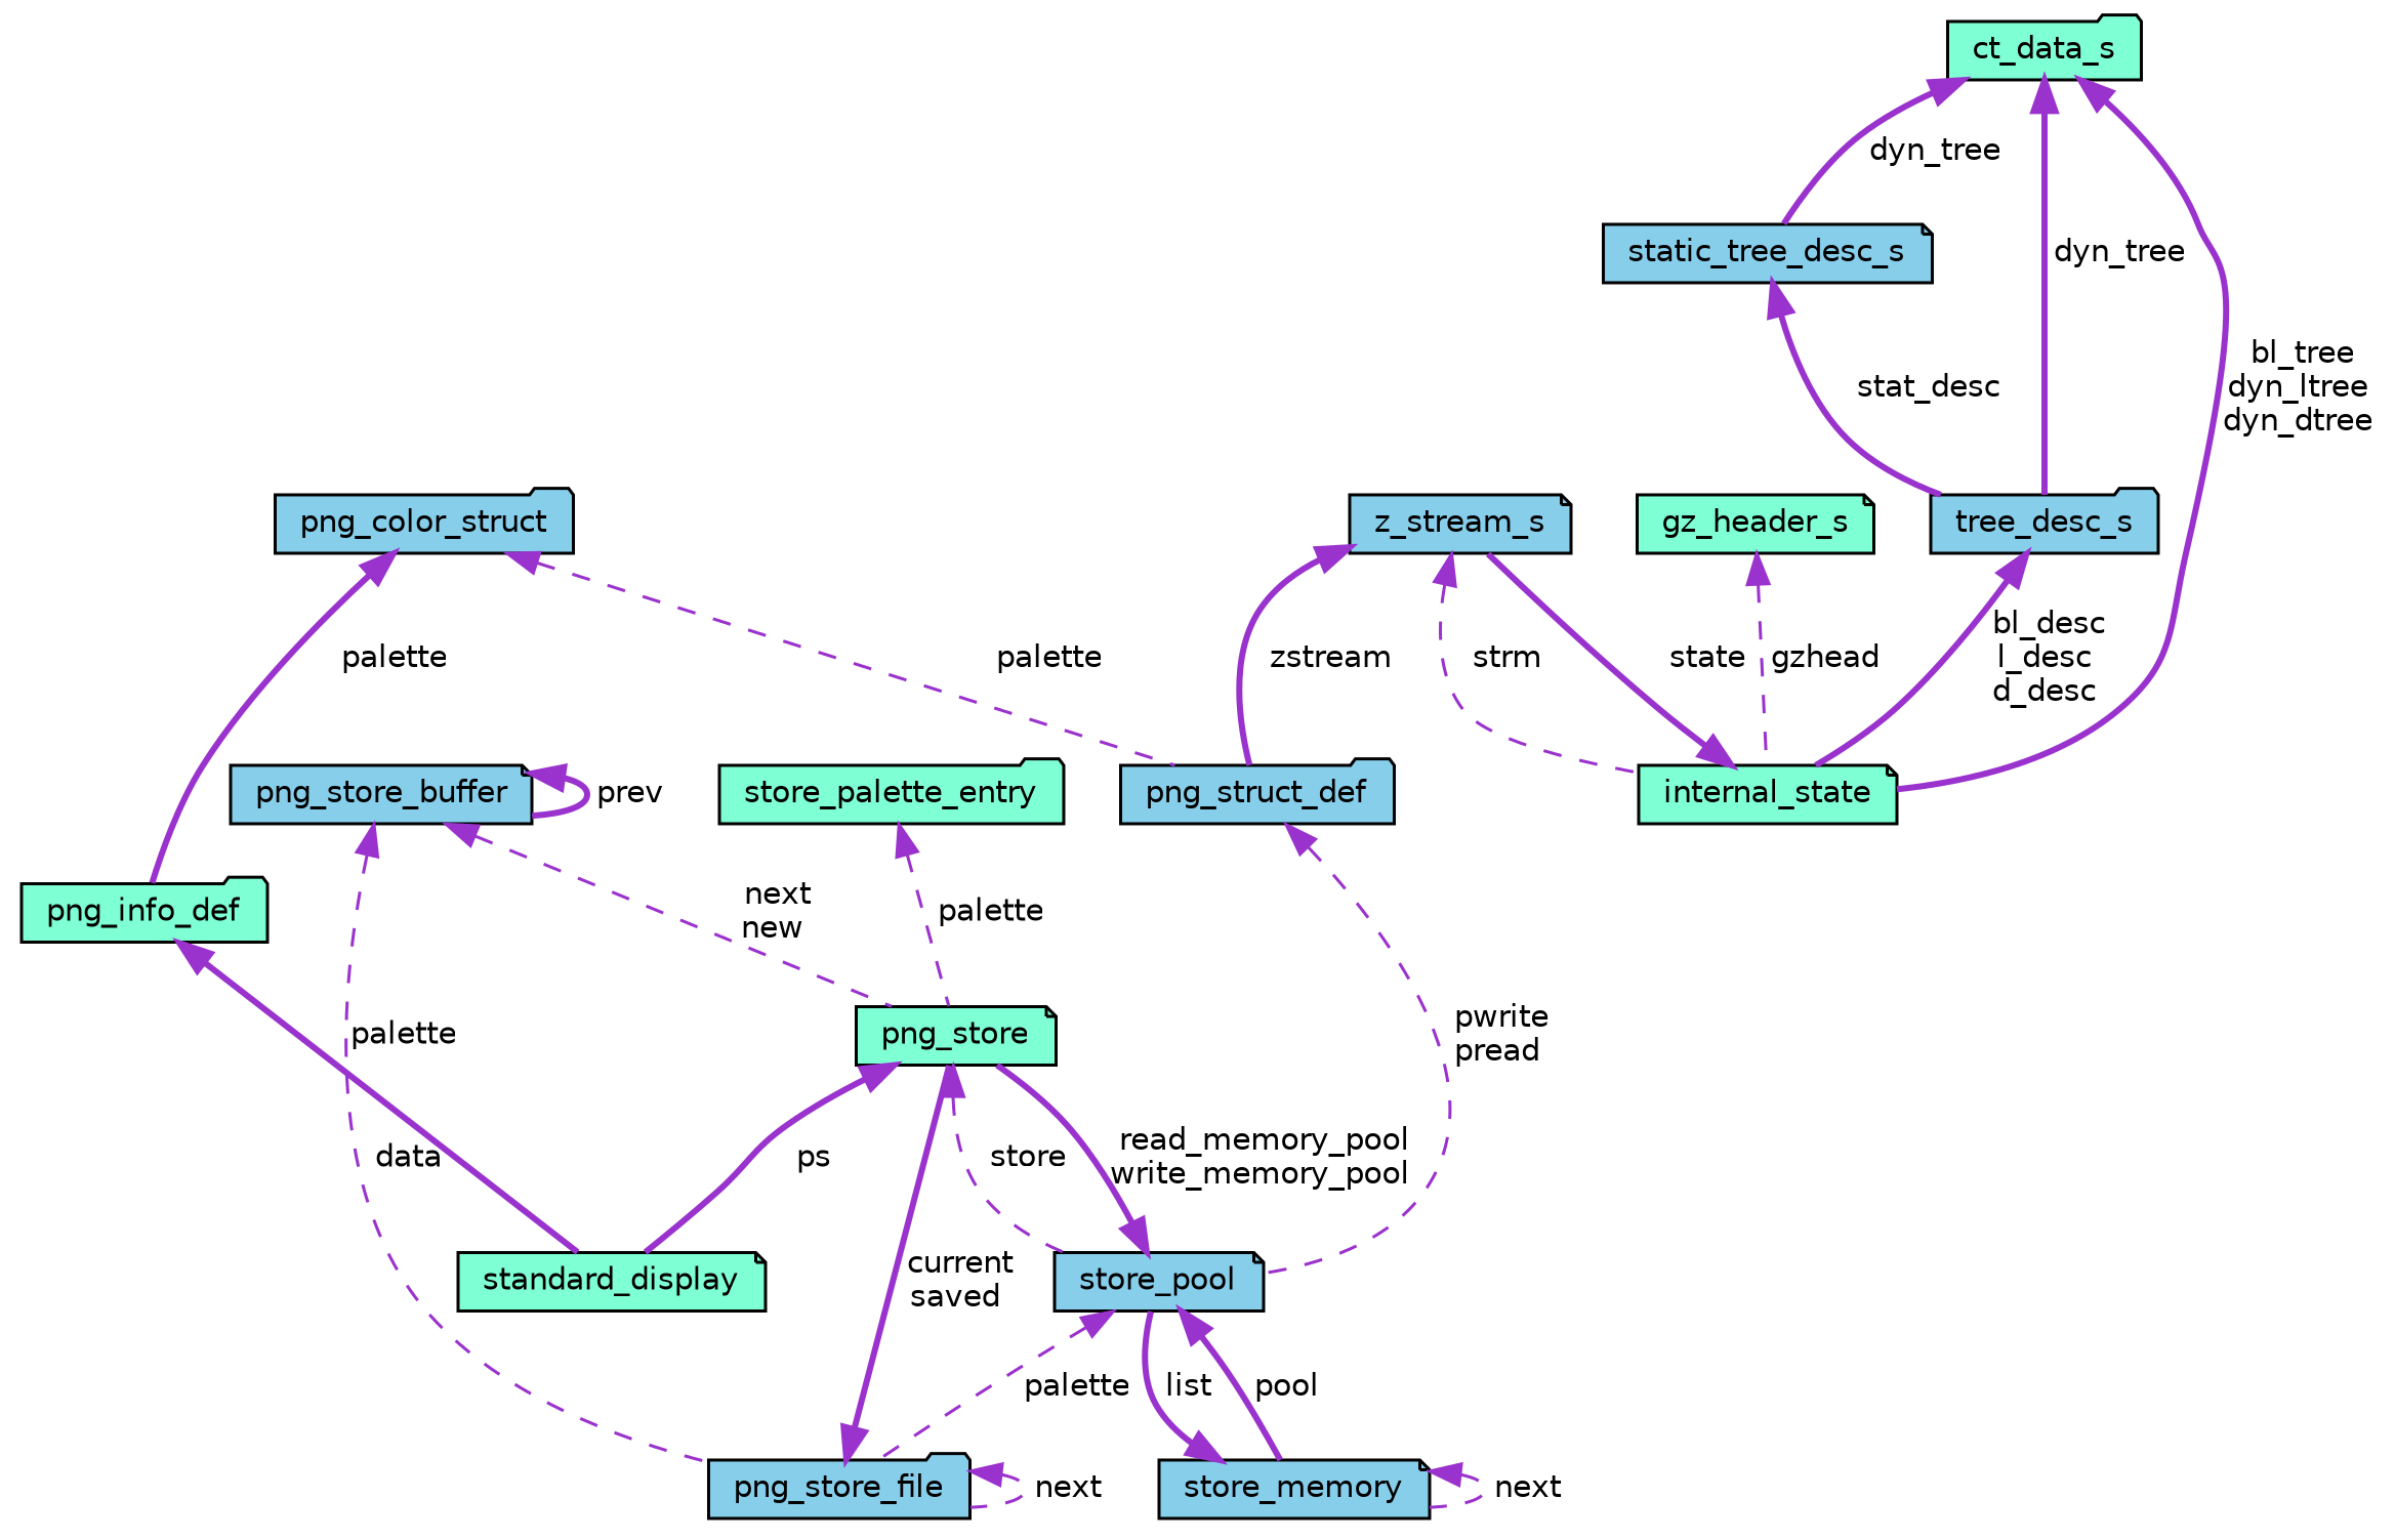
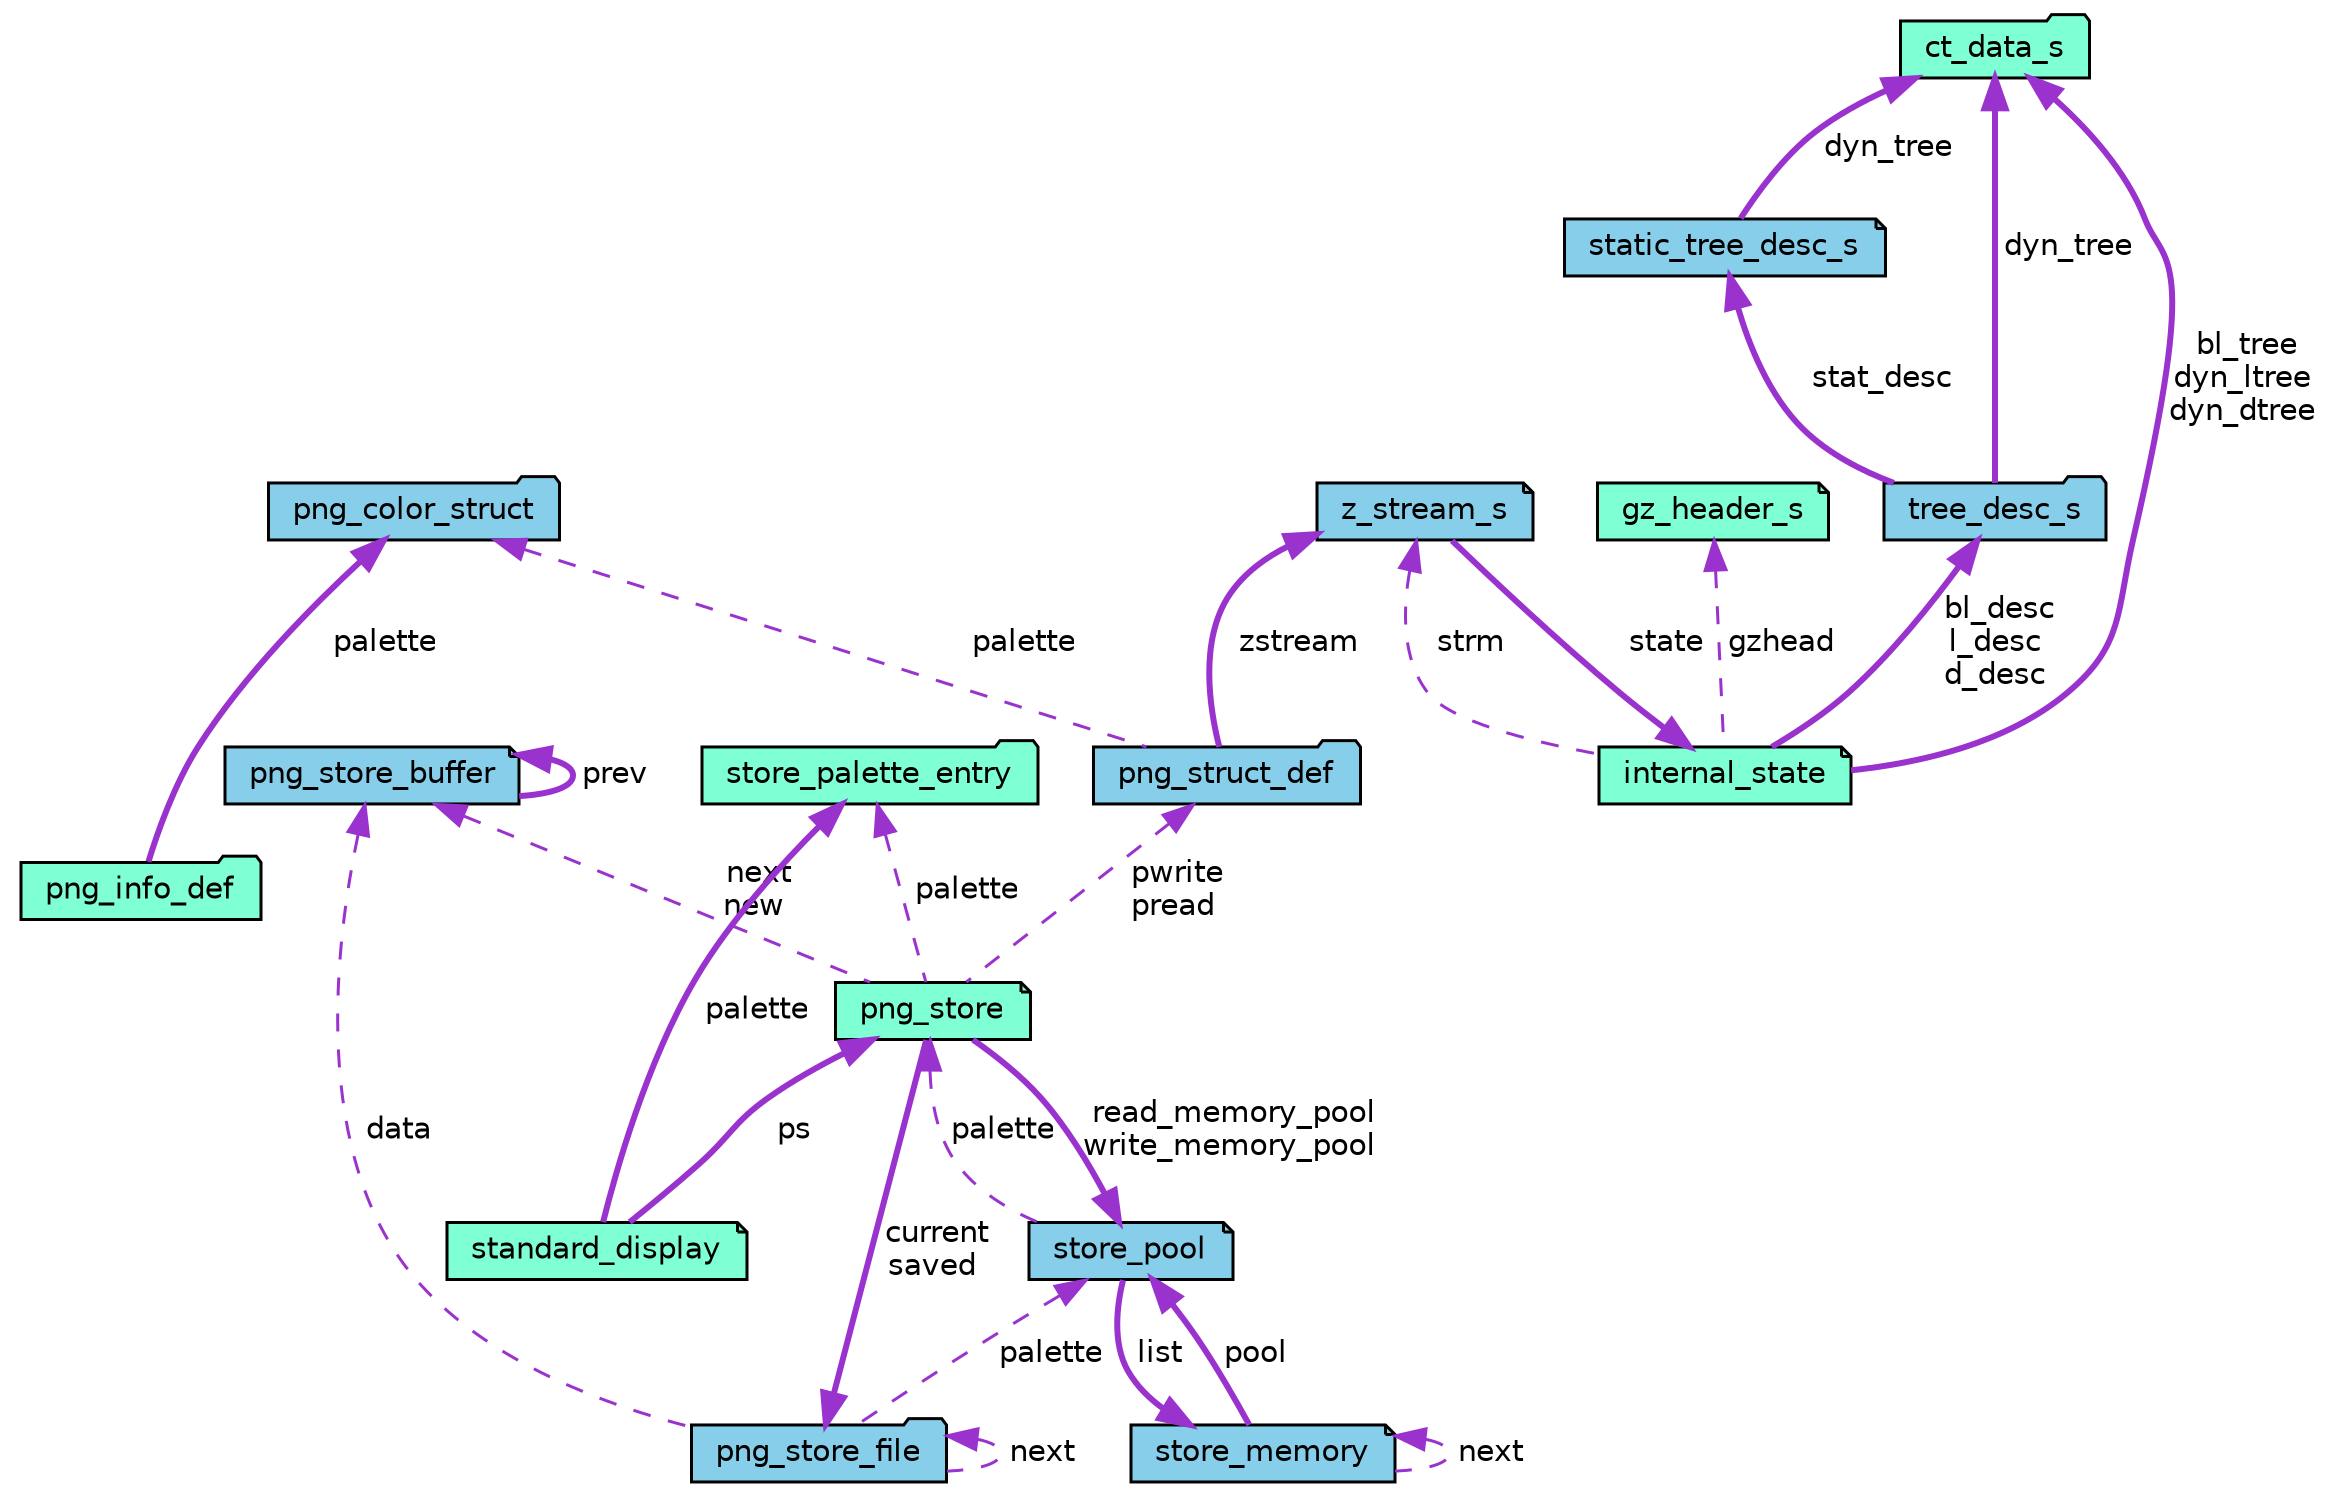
  digraph {
    node [color=black fillcolor=skyblue fontname=Helvetica fontsize=10 shape=note style=filled]
    edge [color=darkorchid3 dir=back fontname=Helvetica fontsize=10 labelfontname=Helvetica labelfontsize=10 style=bold]
    n1 [fillcolor=aquamarine fontcolor=black height=0.2 label=standard_display width=0.4]
    n2 [fillcolor=aquamarine height=0.2 label=png_store width=0.4]
    n3 [height=0.2 label=store_pool width=0.4]
    n4 [height=0.2 label=png_store_file shape=folder width=0.4]
    n5 [height=0.2 label=store_memory width=0.4]
    n6 [height=0.2 label=png_store_buffer width=0.4]
    n7 [fillcolor=aquamarine height=0.2 label=store_palette_entry shape=folder width=0.4]
    n8 [fillcolor=aquamarine height=0.2 label=png_info_def shape=folder width=0.4]
    n9 [height=0.2 label=png_color_struct shape=folder width=0.4]
    n10 [height=0.2 label=png_struct_def shape=folder width=0.4]
    n11 [height=0.2 label=z_stream_s width=0.4]
    n12 [fillcolor=aquamarine height=0.2 label=internal_state width=0.4]
    n13 [fillcolor=aquamarine height=0.2 label=gz_header_s width=0.4]
    n14 [height=0.2 label=tree_desc_s shape=folder width=0.4]
    n15 [height=0.2 label=static_tree_desc_s width=0.4]
    n16 [fillcolor=aquamarine height=0.2 label=ct_data_s shape=folder width=0.4]
    n2 -> n1 [label=" ps"]
-   n2 -> n3 [label=" store" style=dashed]
+   n2 -> n3 [label=" palette" style=dashed]
    n3 -> n2 [label=" read_memory_pool\nwrite_memory_pool"]
    n3 -> n4 [label=" palette" style=dashed]
    n3 -> n5 [label=" pool"]
    n4 -> n2 [label=" current\nsaved"]
    n4 -> n4 [label=" next" style=dashed]
    n5 -> n3 [label=" list"]
    n5 -> n5 [label=" next" style=dashed]
    n6 -> n2 [label=" next\nnew" style=dashed]
    n6 -> n4 [label=" data" style=dashed]
    n6 -> n6 [label=" prev"]
-   n8 -> n1 [label=" palette"]
+   n7 -> n1 [label=" palette"]
    n7 -> n2 [label=" palette" style=dashed]
    n9 -> n8 [label=" palette"]
    n9 -> n10 [label=" palette" style=dashed]
-   n10 -> n3 [label=" pwrite\npread" style=dashed]
+   n10 -> n2 [label=" pwrite\npread" style=dashed]
    n11 -> n10 [label=" zstream"]
    n11 -> n12 [label=" strm" style=dashed]
    n12 -> n11 [label=" state"]
    n13 -> n12 [label=" gzhead" style=dashed]
    n14 -> n12 [label=" bl_desc\nl_desc\nd_desc"]
    n15 -> n14 [label=" stat_desc"]
    n16 -> n12 [label=" bl_tree\ndyn_ltree\ndyn_dtree"]
    n16 -> n14 [label=" dyn_tree"]
    n16 -> n15 [label=" dyn_tree"]
  }
